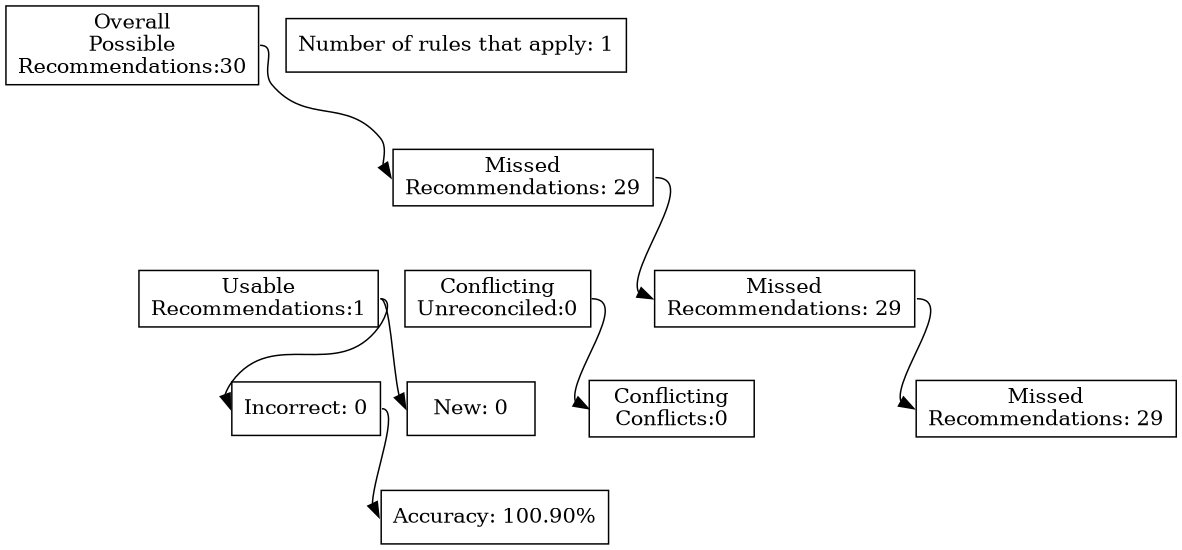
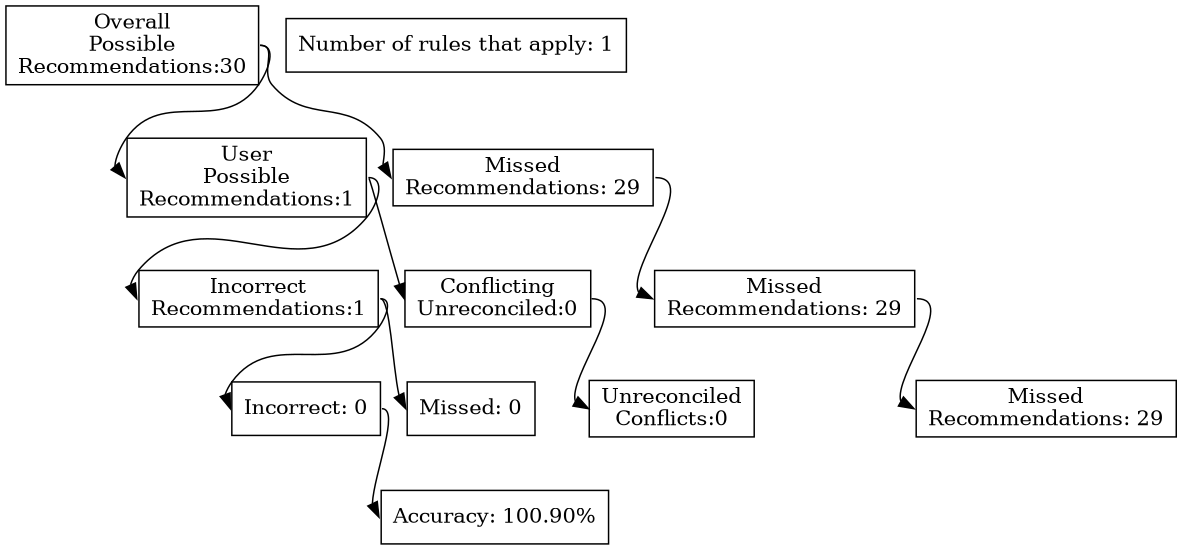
  digraph {
    rankdir=TB
    node [shape=box]
    edge [headport=w tailport=e]
    n1 [label="Overall\nPossible\nRecommendations:30"]
+   n2 [label="User\nPossible\nRecommendations:1"]
    n3 [label="Missed\nRecommendations: 29"]
-   n4 [label="Usable\nRecommendations:1"]
+   n4 [label="Incorrect\nRecommendations:1"]
    n5 [label="Conflicting\nUnreconciled:0"]
    n6 [label="Missed\nRecommendations: 29"]
    n7 [label="Incorrect: 0"]
-   n8 [label="New: 0"]
-   n9 [label="Conflicting\nConflicts:0"]
+   n8 [label="Missed: 0"]
+   n9 [label="Unreconciled\nConflicts:0"]
    n10 [label="Missed\nRecommendations: 29"]
    n11 [label="Accuracy: 100.90%"]
    n12 [label="Number of rules that apply: 1"]
+   n1 -> n2
    n1 -> n3
+   n2 -> n4
+   n2 -> n5
    n3 -> n6
    n4 -> n7
    n4 -> n8
    n5 -> n9
    n6 -> n10
    n7 -> n11
  }
